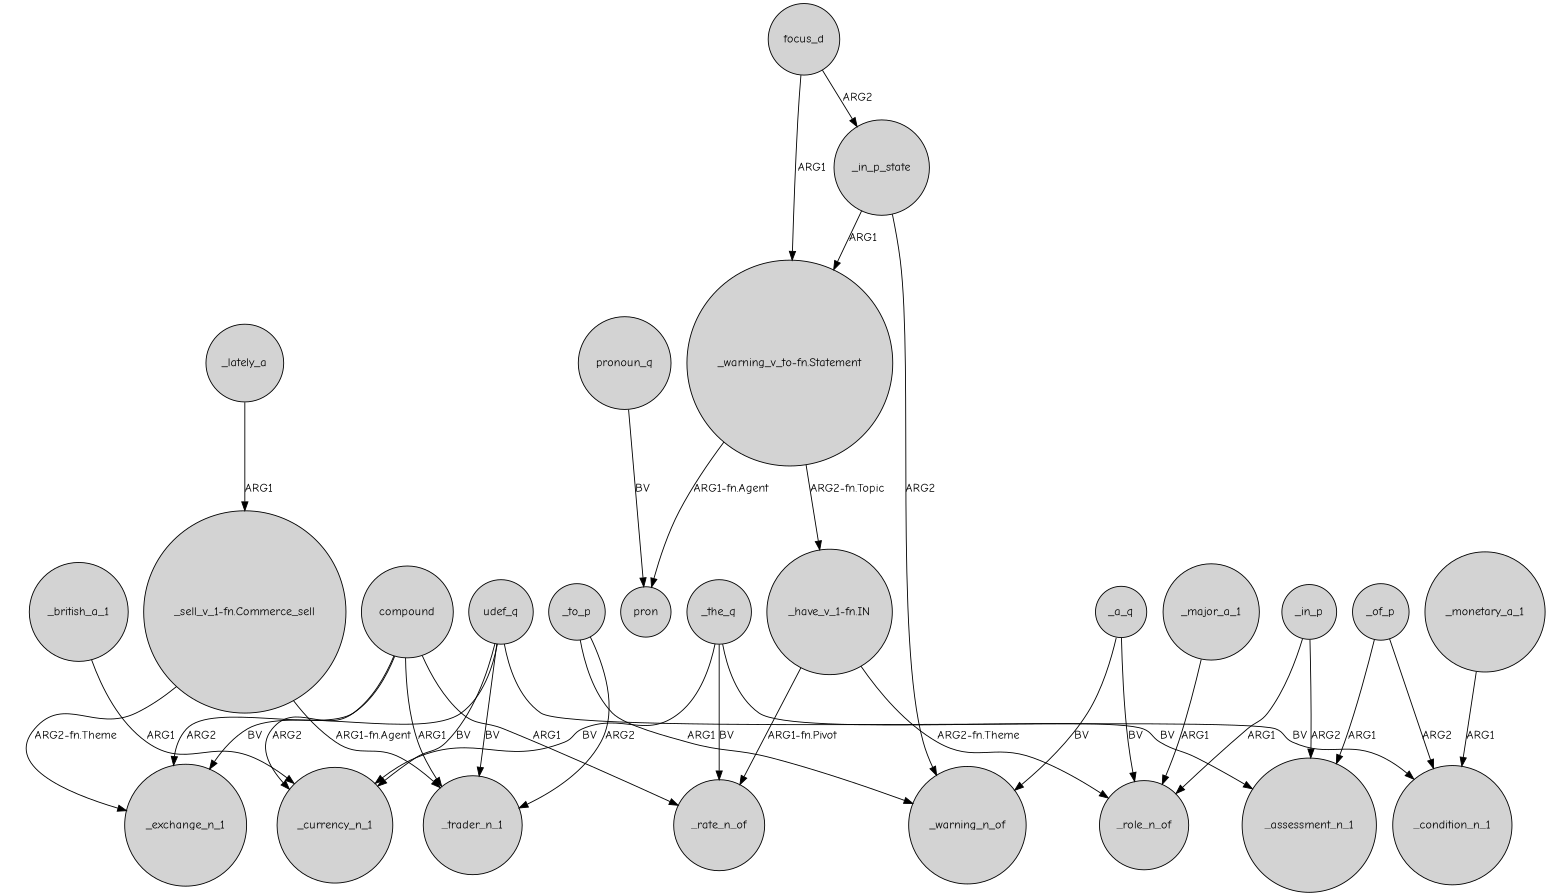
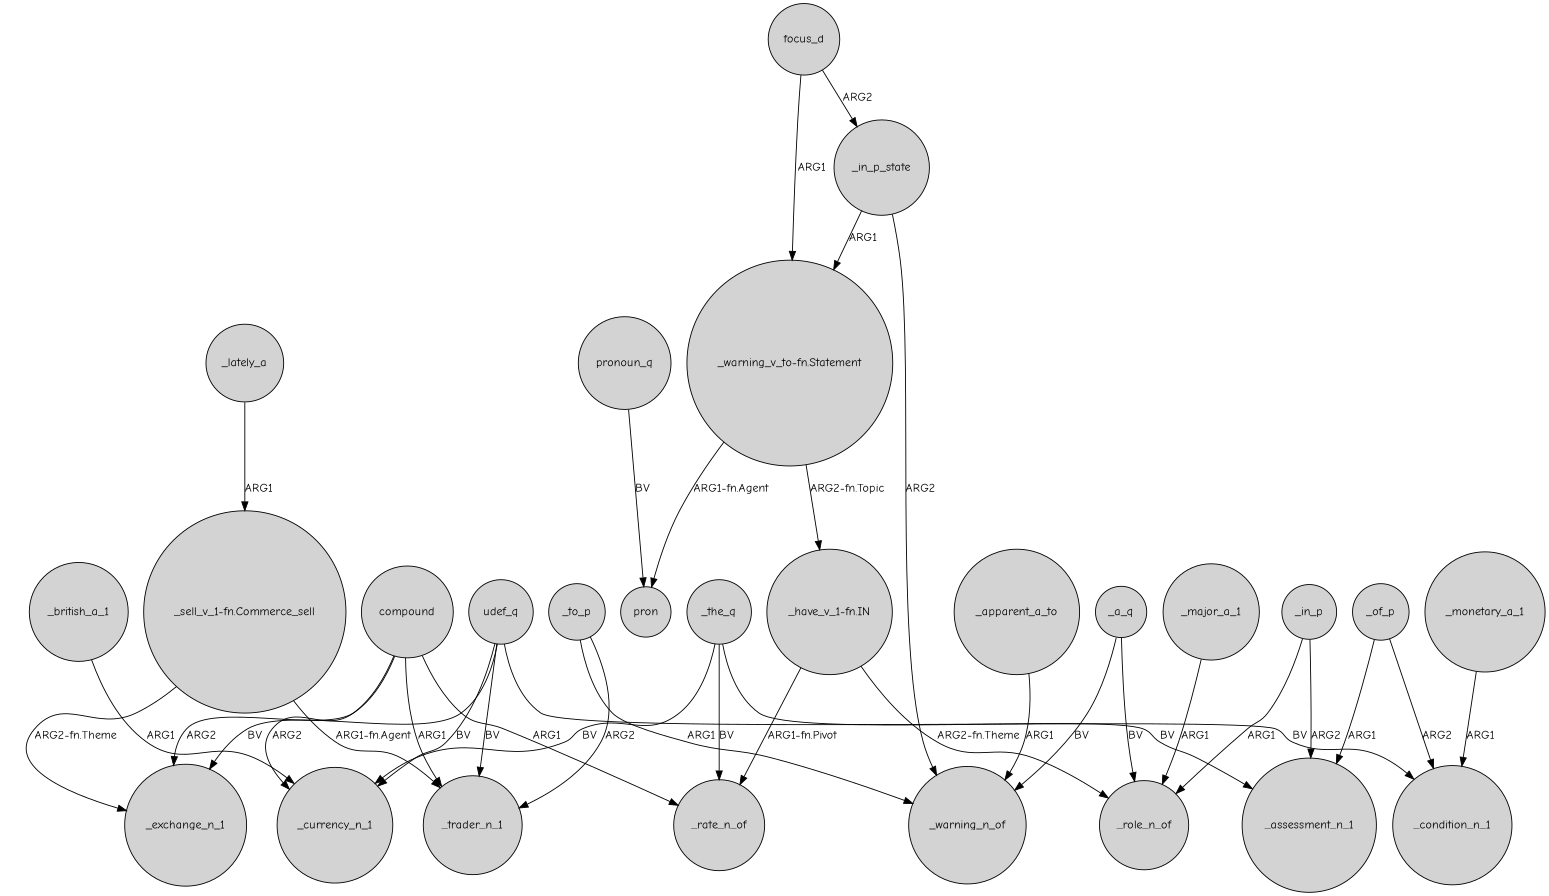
  digraph {
    fontname="Comic Neue"
    node [fontname="Comic Neue" shape=circle style=filled]
    edge [fontname="Comic Neue"]
    _british_a_1
    _currency_n_1
    n3 [label="_warning_v_to-fn.Statement"]
    _in_p_state
    _warning_n_of
    "_have_v_1-fn.IN"
    pron
    _role_n_of
    _rate_n_of
    _lately_a
    "_sell_v_1-fn.Commerce_sell"
    _trader_n_1
    _exchange_n_1
    _to_p
    focus_d
    udef_q
    _condition_n_1
    _a_q
    _in_p
    _assessment_n_1
    _the_q
    _monetary_a_1
    compound
    _of_p
    pronoun_q
+   _apparent_a_to
    _major_a_1
    _british_a_1 -> _currency_n_1 [label=ARG1]
    n3 -> "_have_v_1-fn.IN" [label="ARG2-fn.Topic"]
    n3 -> pron [label="ARG1-fn.Agent"]
    _in_p_state -> n3 [label=ARG1]
    _in_p_state -> _warning_n_of [label=ARG2]
    "_have_v_1-fn.IN" -> _role_n_of [label="ARG2-fn.Theme"]
    "_have_v_1-fn.IN" -> _rate_n_of [label="ARG1-fn.Pivot"]
    _lately_a -> "_sell_v_1-fn.Commerce_sell" [label=ARG1]
    "_sell_v_1-fn.Commerce_sell" -> _trader_n_1 [label="ARG1-fn.Agent"]
    "_sell_v_1-fn.Commerce_sell" -> _exchange_n_1 [label="ARG2-fn.Theme"]
    _to_p -> _warning_n_of [label=ARG1]
    _to_p -> _trader_n_1 [label=ARG2]
    focus_d -> n3 [label=ARG1]
    focus_d -> _in_p_state [label=ARG2]
    udef_q -> _currency_n_1 [label=BV]
    udef_q -> _trader_n_1 [label=BV]
    udef_q -> _exchange_n_1 [label=BV]
    udef_q -> _condition_n_1 [label=BV]
    _a_q -> _warning_n_of [label=BV]
    _a_q -> _role_n_of [label=BV]
    _in_p -> _role_n_of [label=ARG1]
    _in_p -> _assessment_n_1 [label=ARG2]
    _the_q -> _currency_n_1 [label=BV]
    _the_q -> _rate_n_of [label=BV]
    _the_q -> _assessment_n_1 [label=BV]
    _monetary_a_1 -> _condition_n_1 [label=ARG1]
    compound -> _currency_n_1 [label=ARG2]
    compound -> _rate_n_of [label=ARG1]
    compound -> _trader_n_1 [label=ARG1]
    compound -> _exchange_n_1 [label=ARG2]
    _of_p -> _condition_n_1 [label=ARG2]
    _of_p -> _assessment_n_1 [label=ARG1]
    pronoun_q -> pron [label=BV]
+   _apparent_a_to -> _warning_n_of [label=ARG1]
    _major_a_1 -> _role_n_of [label=ARG1]
  }
